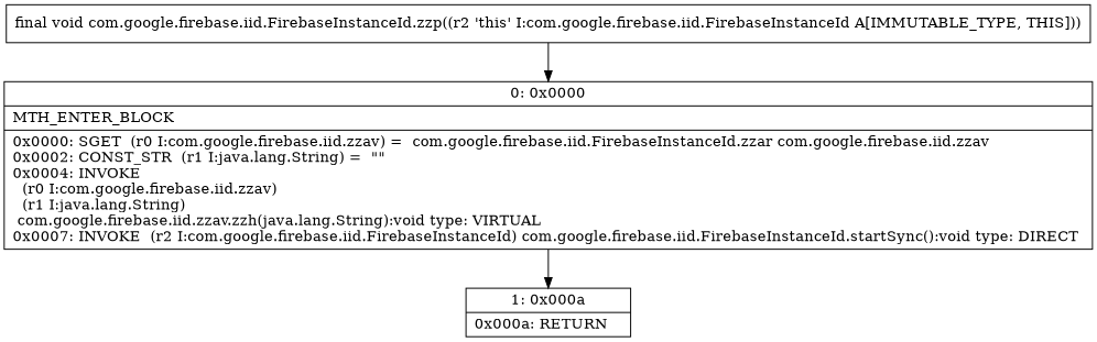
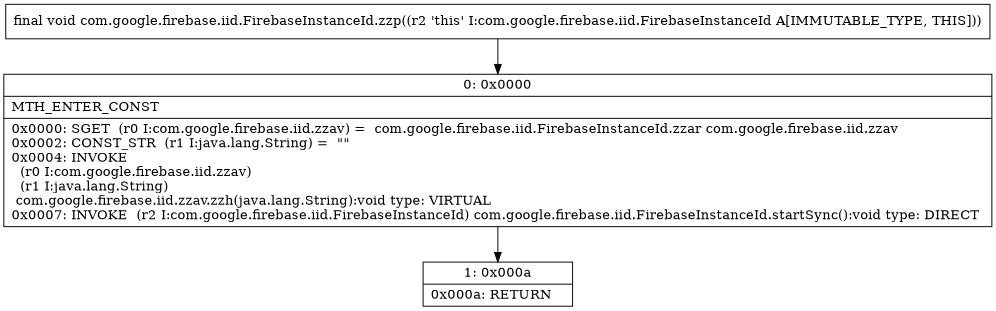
  digraph {
    node [shape=record]
-   n1 [label="{0\:\ 0x0000|MTH_ENTER_BLOCK\l|0x0000: SGET  (r0 I:com.google.firebase.iid.zzav) =  com.google.firebase.iid.FirebaseInstanceId.zzar com.google.firebase.iid.zzav \l0x0002: CONST_STR  (r1 I:java.lang.String) =  \"\" \l0x0004: INVOKE  \l  (r0 I:com.google.firebase.iid.zzav)\l  (r1 I:java.lang.String)\l com.google.firebase.iid.zzav.zzh(java.lang.String):void type: VIRTUAL \l0x0007: INVOKE  (r2 I:com.google.firebase.iid.FirebaseInstanceId) com.google.firebase.iid.FirebaseInstanceId.startSync():void type: DIRECT \l}"]
+   n1 [label="{0\:\ 0x0000|MTH_ENTER_CONST\l|0x0000: SGET  (r0 I:com.google.firebase.iid.zzav) =  com.google.firebase.iid.FirebaseInstanceId.zzar com.google.firebase.iid.zzav \l0x0002: CONST_STR  (r1 I:java.lang.String) =  \"\" \l0x0004: INVOKE  \l  (r0 I:com.google.firebase.iid.zzav)\l  (r1 I:java.lang.String)\l com.google.firebase.iid.zzav.zzh(java.lang.String):void type: VIRTUAL \l0x0007: INVOKE  (r2 I:com.google.firebase.iid.FirebaseInstanceId) com.google.firebase.iid.FirebaseInstanceId.startSync():void type: DIRECT \l}"]
    n2 [label="{1\:\ 0x000a|0x000a: RETURN   \l}"]
    n3 [label="{final void com.google.firebase.iid.FirebaseInstanceId.zzp((r2 'this' I:com.google.firebase.iid.FirebaseInstanceId A[IMMUTABLE_TYPE, THIS])) }"]
    n1 -> n2
    n3 -> n1
  }
